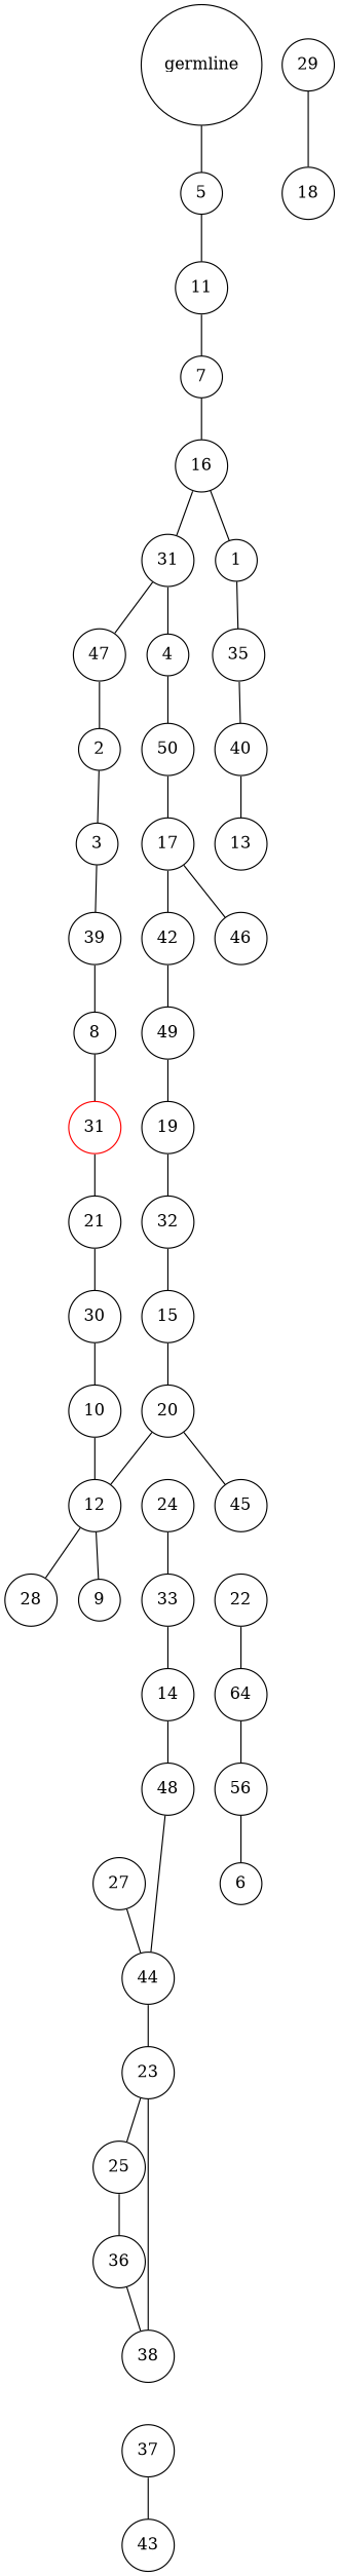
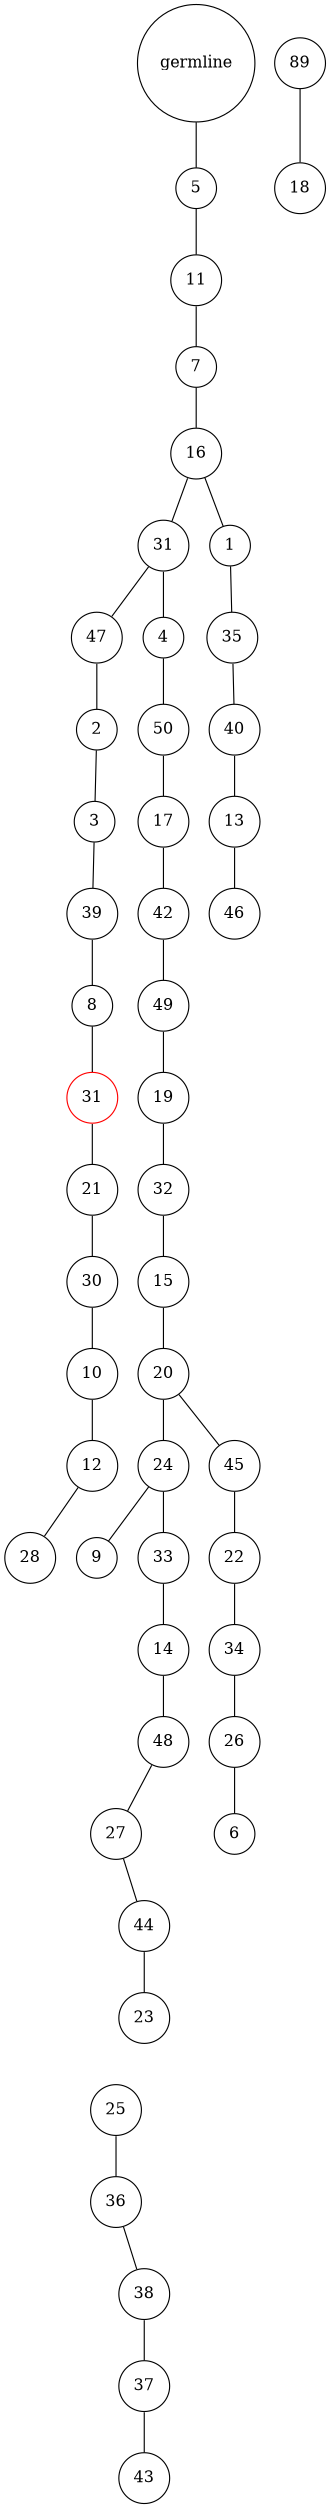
  graph {
    rankdir=UD
    splines=line
    node [shape=circle]
    n1 [label=germline]
    n2 [label=5]
    n3 [label=11]
    n4 [label=7]
    n5 [label=16]
    n6 [label=31]
    n7 [label=1]
    n8 [label=47]
    n9 [label=4]
    n10 [label=35]
    n11 [label=2]
    n12 [label=50]
    n13 [label=3]
    n14 [label=39]
    n15 [label=8]
    n16 [color=red label=31]
    n17 [label=21]
    n18 [label=30]
    n19 [label=10]
    n20 [label=12]
    n21 [label=28]
    n22 [label=17]
    n23 [label=42]
    n24 [label=49]
    n25 [label=19]
    n26 [label=32]
    n27 [label=15]
    n28 [label=20]
    n29 [label=24]
    n30 [label=45]
    n31 [label=9]
    n32 [label=33]
    n33 [label=22]
    n34 [label=14]
-   n35 [label=29]
+   n35 [label=89]
    n36 [label=18]
    n37 [label=48]
    n38 [label=27]
    n39 [label=44]
    n40 [label=23]
    n41 [label=25]
    n42 [label=36]
    n43 [label=38]
    n44 [label=37]
    n45 [label=43]
-   n46 [label=64]
-   n47 [label=56]
+   n46 [label=34]
+   n47 [label=26]
    n48 [label=6]
    n49 [label=40]
    n50 [label=13]
    n51 [label=46]
    n1 -- n2
    n2 -- n3
    n3 -- n4
    n4 -- n5
    n5 -- n6
    n5 -- n7
    n6 -- n8
    n6 -- n9
    n7 -- n10
    n8 -- n11
    n9 -- n12
    n10 -- n49
    n11 -- n13
    n12 -- n22
    n13 -- n14
    n14 -- n15
    n15 -- n16
    n16 -- n17
    n17 -- n18
    n18 -- n19
    n19 -- n20
    n20 -- n21
    n22 -- n23
    n23 -- n24
    n24 -- n25
    n25 -- n26
    n26 -- n27
    n27 -- n28
-   n28 -- n20
+   n28 -- n29
    n28 -- n30
-   n20 -- n31
+   n29 -- n31
    n29 -- n32
+   n30 -- n33
    n32 -- n34
    n33 -- n46
    n34 -- n37
    n35 -- n36
-   n37 -- n39
+   n37 -- n38
    n38 -- n39
    n39 -- n40
-   n40 -- n41
    n41 -- n42
    n42 -- n43
-   n43 -- n40
+   n43 -- n44
    n44 -- n45
    n46 -- n47
    n47 -- n48
    n49 -- n50
-   n22 -- n51
+   n50 -- n51
  }
